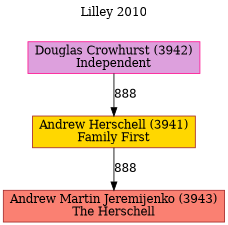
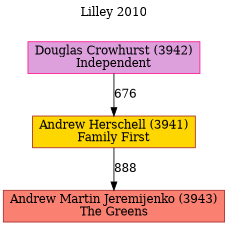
  digraph {
    label="Lilley 2010"
    labelloc=t
    mclimit=10
    node [color=brown shape=box style=filled]
    n1 [fillcolor=gold label="Andrew Herschell (3941)\nFamily First"]
-   n2 [fillcolor=salmon label="Andrew Martin Jeremijenko (3943)\nThe Herschell"]
+   n2 [fillcolor=salmon label="Andrew Martin Jeremijenko (3943)\nThe Greens"]
    n3 [color=deeppink fillcolor=plum label="Douglas Crowhurst (3942)\nIndependent"]
    n1 -> n2 [label=888]
-   n3 -> n1 [label=888]
+   n3 -> n1 [label=676]
  }
